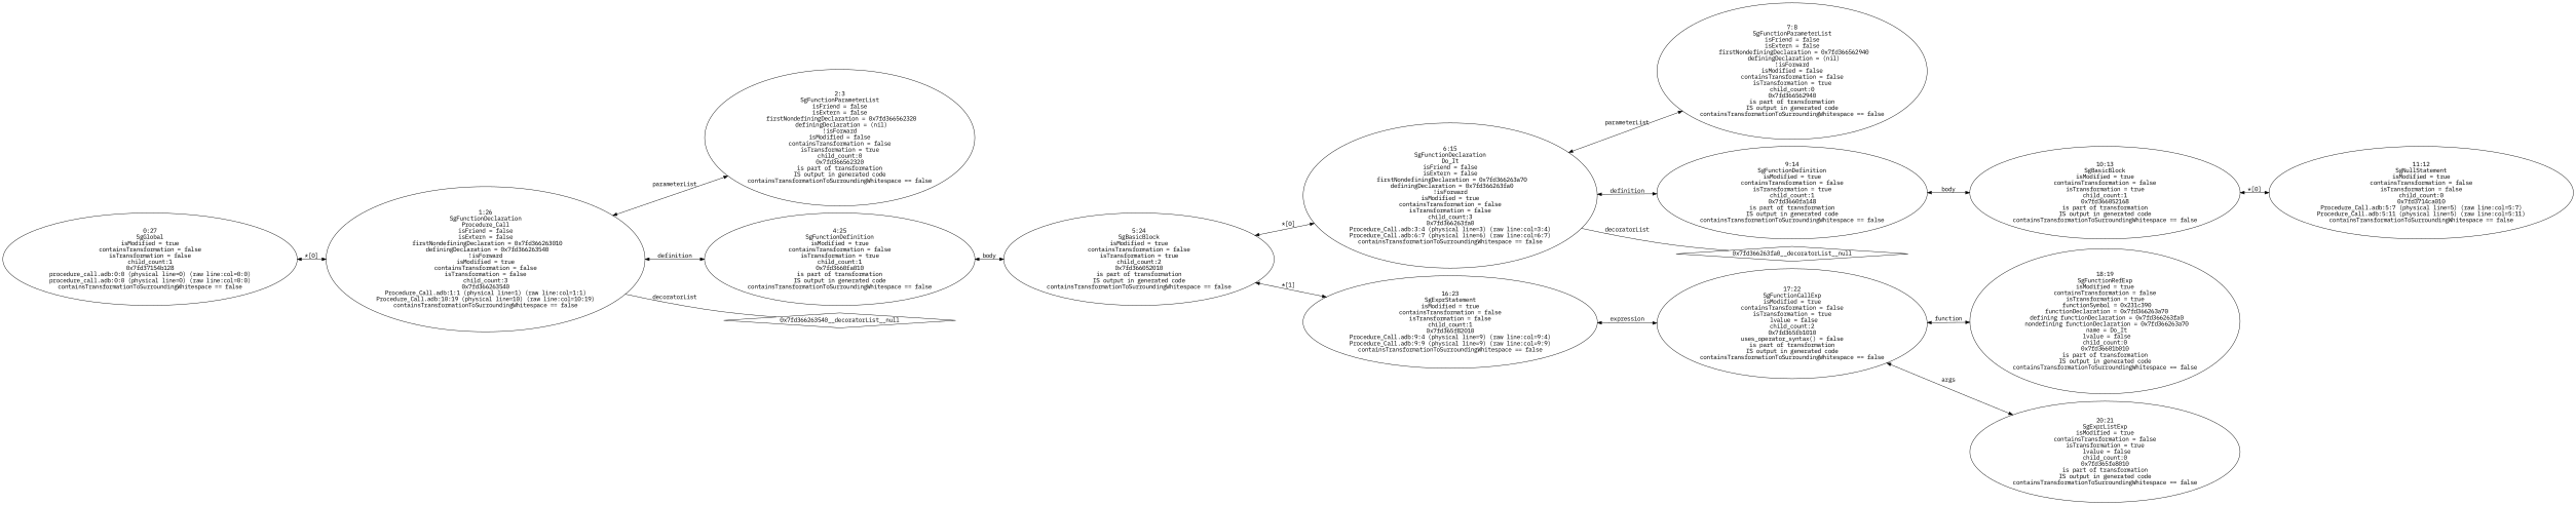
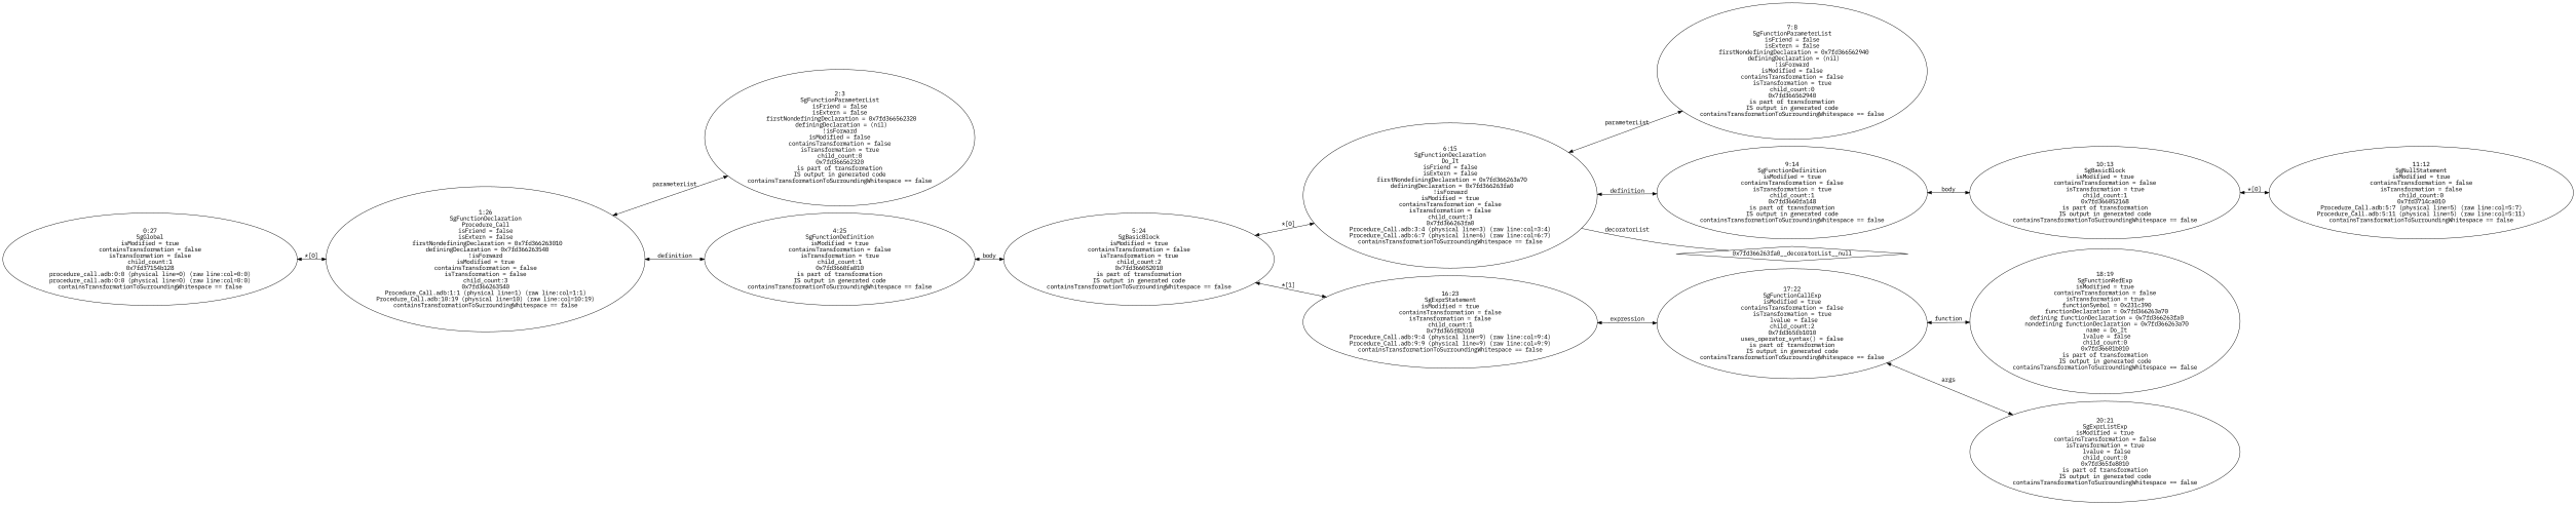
  digraph {
    rankdir=LR
    fontname="IBM Plex Mono"
    node [fontname="IBM Plex Mono"]
    edge [dir=both fontname="IBM Plex Mono"]
    n1 [label="2:3\nSgFunctionParameterList\n isFriend = false \n isExtern = false \n firstNondefiningDeclaration = 0x7fd366562320\n definingDeclaration = (nil)\n!isForward\nisModified = false\ncontainsTransformation = false\nisTransformation = true\nchild_count:0\n0x7fd366562320\nis part of transformation\nIS output in generated code\ncontainsTransformationToSurroundingWhitespace == false\n"]
    n2 [label="7:8\nSgFunctionParameterList\n isFriend = false \n isExtern = false \n firstNondefiningDeclaration = 0x7fd366562940\n definingDeclaration = (nil)\n!isForward\nisModified = false\ncontainsTransformation = false\nisTransformation = true\nchild_count:0\n0x7fd366562940\nis part of transformation\nIS output in generated code\ncontainsTransformationToSurroundingWhitespace == false\n"]
    n3 [label="11:12\nSgNullStatement\nisModified = true\ncontainsTransformation = false\nisTransformation = false\nchild_count:0\n0x7fd3714ca010\nProcedure_Call.adb:5:7 (physical line=5) (raw line:col=5:7)\nProcedure_Call.adb:5:11 (physical line=5) (raw line:col=5:11)\ncontainsTransformationToSurroundingWhitespace == false\n"]
    n4 [label="10:13\nSgBasicBlock\nisModified = true\ncontainsTransformation = false\nisTransformation = true\nchild_count:1\n0x7fd366052168\nis part of transformation\nIS output in generated code\ncontainsTransformationToSurroundingWhitespace == false\n"]
    n5 [label="9:14\nSgFunctionDefinition\nisModified = true\ncontainsTransformation = false\nisTransformation = true\nchild_count:1\n0x7fd3660fa148\nis part of transformation\nIS output in generated code\ncontainsTransformationToSurroundingWhitespace == false\n"]
    n6 [label="6:15\nSgFunctionDeclaration\nDo_It\n isFriend = false \n isExtern = false \n firstNondefiningDeclaration = 0x7fd366263a70\n definingDeclaration = 0x7fd366263fa0\n!isForward\nisModified = true\ncontainsTransformation = false\nisTransformation = false\nchild_count:3\n0x7fd366263fa0\nProcedure_Call.adb:3:4 (physical line=3) (raw line:col=3:4)\nProcedure_Call.adb:6:7 (physical line=6) (raw line:col=6:7)\ncontainsTransformationToSurroundingWhitespace == false\n"]
    "0x7fd366263fa0__decoratorList__null" [shape=diamond]
    n8 [label="18:19\nSgFunctionRefExp\nisModified = true\ncontainsTransformation = false\nisTransformation = true\n functionSymbol = 0x231c390\n functionDeclaration = 0x7fd366263a70\n defining functionDeclaration = 0x7fd366263fa0\n nondefining functionDeclaration = 0x7fd366263a70\n name = Do_It\n lvalue = false\nchild_count:0\n0x7fd36601b010\nis part of transformation\nIS output in generated code\ncontainsTransformationToSurroundingWhitespace == false\n"]
    n9 [label="20:21\nSgExprListExp\nisModified = true\ncontainsTransformation = false\nisTransformation = true\n lvalue = false\nchild_count:0\n0x7fd365fe8010\nis part of transformation\nIS output in generated code\ncontainsTransformationToSurroundingWhitespace == false\n"]
    n10 [label="17:22\nSgFunctionCallExp\nisModified = true\ncontainsTransformation = false\nisTransformation = true\n lvalue = false\nchild_count:2\n0x7fd365fb1010\nuses_operator_syntax() = false\nis part of transformation\nIS output in generated code\ncontainsTransformationToSurroundingWhitespace == false\n"]
    n11 [label="16:23\nSgExprStatement\nisModified = true\ncontainsTransformation = false\nisTransformation = false\nchild_count:1\n0x7fd365f82010\nProcedure_Call.adb:9:4 (physical line=9) (raw line:col=9:4)\nProcedure_Call.adb:9:9 (physical line=9) (raw line:col=9:9)\ncontainsTransformationToSurroundingWhitespace == false\n"]
    n12 [label="5:24\nSgBasicBlock\nisModified = true\ncontainsTransformation = false\nisTransformation = true\nchild_count:2\n0x7fd366052010\nis part of transformation\nIS output in generated code\ncontainsTransformationToSurroundingWhitespace == false\n"]
    n13 [label="4:25\nSgFunctionDefinition\nisModified = true\ncontainsTransformation = false\nisTransformation = true\nchild_count:1\n0x7fd3660fa010\nis part of transformation\nIS output in generated code\ncontainsTransformationToSurroundingWhitespace == false\n"]
    n14 [label="1:26\nSgFunctionDeclaration\nProcedure_Call\n isFriend = false \n isExtern = false \n firstNondefiningDeclaration = 0x7fd366263010\n definingDeclaration = 0x7fd366263540\n!isForward\nisModified = true\ncontainsTransformation = false\nisTransformation = false\nchild_count:3\n0x7fd366263540\nProcedure_Call.adb:1:1 (physical line=1) (raw line:col=1:1)\nProcedure_Call.adb:10:19 (physical line=10) (raw line:col=10:19)\ncontainsTransformationToSurroundingWhitespace == false\n"]
-   "0x7fd366263540__decoratorList__null" [shape=diamond]
    n16 [label="0:27\nSgGlobal\nisModified = true\ncontainsTransformation = false\nisTransformation = false\nchild_count:1\n0x7fd37154b128\nprocedure_call.adb:0:0 (physical line=0) (raw line:col=0:0)\nprocedure_call.adb:0:0 (physical line=0) (raw line:col=0:0)\ncontainsTransformationToSurroundingWhitespace == false\n"]
    n4 -> n3 [label="*[0]"]
    n5 -> n4 [label=body]
    n6 -> n2 [label=parameterList]
    n6 -> n5 [label=definition]
    n6 -> "0x7fd366263fa0__decoratorList__null" [dir=none label=decoratorList]
    n10 -> n8 [label=function]
    n10 -> n9 [label=args]
    n11 -> n10 [label=expression]
    n12 -> n6 [label="*[0]"]
    n12 -> n11 [label="*[1]"]
    n13 -> n12 [label=body]
    n14 -> n1 [label=parameterList]
    n14 -> n13 [label=definition]
-   n14 -> "0x7fd366263540__decoratorList__null" [dir=none label=decoratorList]
    n16 -> n14 [label="*[0]"]
  }
